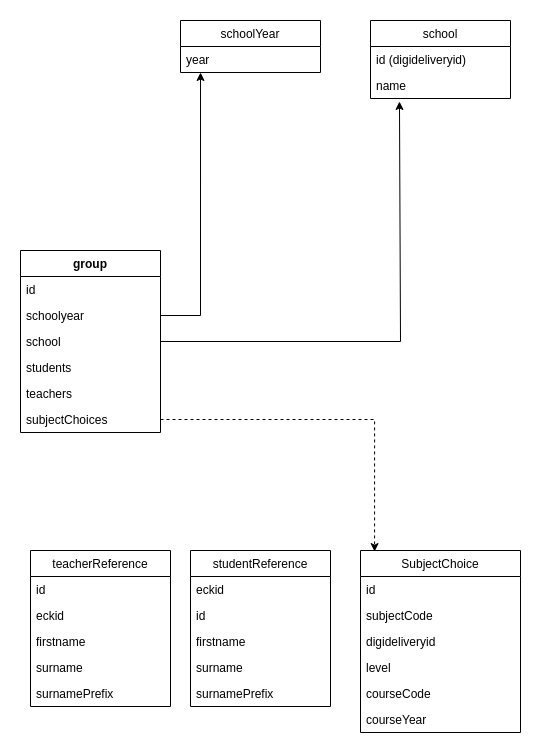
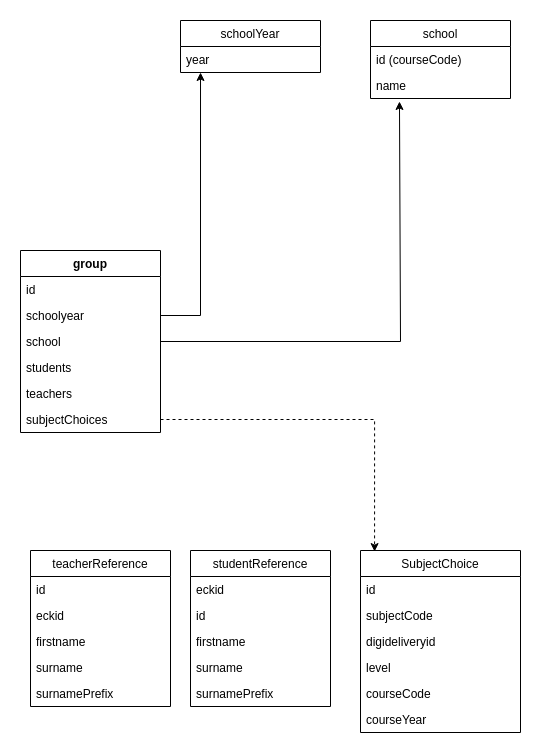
  <mxCell id="0" />
  <mxCell id="1" parent="0" />
  <mxCell id="2" value="SubjectChoice" style="swimlane;fontStyle=0;childLayout=stackLayout;horizontal=1;startSize=26;fillColor=none;horizontalStack=0;resizeParent=1;resizeParentMax=0;resizeLast=0;collapsible=1;marginBottom=0;" parent="1" vertex="1"><mxGeometry x="360" y="550" width="160" height="182" as="geometry"><mxRectangle x="360" y="450" width="110" height="26" as="alternateBounds" /></mxGeometry></mxCell>
  <mxCell id="3" value="id" style="text;strokeColor=none;fillColor=none;align=left;verticalAlign=top;spacingLeft=4;spacingRight=4;overflow=hidden;rotatable=0;points=[[0,0.5],[1,0.5]];portConstraint=eastwest;" parent="2" vertex="1"><mxGeometry y="26" width="160" height="26" as="geometry" /></mxCell>
  <mxCell id="4" value="subjectCode" style="text;strokeColor=none;fillColor=none;align=left;verticalAlign=top;spacingLeft=4;spacingRight=4;overflow=hidden;rotatable=0;points=[[0,0.5],[1,0.5]];portConstraint=eastwest;" parent="2" vertex="1"><mxGeometry y="52" width="160" height="26" as="geometry" /></mxCell>
  <mxCell id="5" value="digideliveryid" style="text;strokeColor=none;fillColor=none;align=left;verticalAlign=top;spacingLeft=4;spacingRight=4;overflow=hidden;rotatable=0;points=[[0,0.5],[1,0.5]];portConstraint=eastwest;" parent="2" vertex="1"><mxGeometry y="78" width="160" height="26" as="geometry" /></mxCell>
  <mxCell id="6" value="level" style="text;strokeColor=none;fillColor=none;align=left;verticalAlign=top;spacingLeft=4;spacingRight=4;overflow=hidden;rotatable=0;points=[[0,0.5],[1,0.5]];portConstraint=eastwest;" parent="2" vertex="1"><mxGeometry y="104" width="160" height="26" as="geometry" /></mxCell>
  <mxCell id="7" value="courseCode" style="text;strokeColor=none;fillColor=none;align=left;verticalAlign=top;spacingLeft=4;spacingRight=4;overflow=hidden;rotatable=0;points=[[0,0.5],[1,0.5]];portConstraint=eastwest;" parent="2" vertex="1"><mxGeometry y="130" width="160" height="26" as="geometry" /></mxCell>
  <mxCell id="8" value="courseYear" style="text;strokeColor=none;fillColor=none;align=left;verticalAlign=top;spacingLeft=4;spacingRight=4;overflow=hidden;rotatable=0;points=[[0,0.5],[1,0.5]];portConstraint=eastwest;" parent="2" vertex="1"><mxGeometry y="156" width="160" height="26" as="geometry" /></mxCell>
  <mxCell id="9" value="school" style="swimlane;fontStyle=0;childLayout=stackLayout;horizontal=1;startSize=26;fillColor=none;horizontalStack=0;resizeParent=1;resizeParentMax=0;resizeLast=0;collapsible=1;marginBottom=0;" parent="1" vertex="1"><mxGeometry x="370" y="20" width="140" height="78" as="geometry" /></mxCell>
- <mxCell id="10" value="id (digideliveryid)" style="text;strokeColor=none;fillColor=none;align=left;verticalAlign=top;spacingLeft=4;spacingRight=4;overflow=hidden;rotatable=0;points=[[0,0.5],[1,0.5]];portConstraint=eastwest;" parent="9" vertex="1"><mxGeometry y="26" width="140" height="26" as="geometry" /></mxCell>
+ <mxCell id="10" value="id (courseCode)" style="text;strokeColor=none;fillColor=none;align=left;verticalAlign=top;spacingLeft=4;spacingRight=4;overflow=hidden;rotatable=0;points=[[0,0.5],[1,0.5]];portConstraint=eastwest;" parent="9" vertex="1"><mxGeometry y="26" width="140" height="26" as="geometry" /></mxCell>
  <mxCell id="11" value="name" style="text;strokeColor=none;fillColor=none;align=left;verticalAlign=top;spacingLeft=4;spacingRight=4;overflow=hidden;rotatable=0;points=[[0,0.5],[1,0.5]];portConstraint=eastwest;" parent="9" vertex="1"><mxGeometry y="52" width="140" height="26" as="geometry" /></mxCell>
  <mxCell id="12" value="schoolYear" style="swimlane;fontStyle=0;childLayout=stackLayout;horizontal=1;startSize=26;fillColor=none;horizontalStack=0;resizeParent=1;resizeParentMax=0;resizeLast=0;collapsible=1;marginBottom=0;" parent="1" vertex="1"><mxGeometry x="180" y="20" width="140" height="52" as="geometry" /></mxCell>
  <mxCell id="13" value="year" style="text;strokeColor=none;fillColor=none;align=left;verticalAlign=top;spacingLeft=4;spacingRight=4;overflow=hidden;rotatable=0;points=[[0,0.5],[1,0.5]];portConstraint=eastwest;" parent="12" vertex="1"><mxGeometry y="26" width="140" height="26" as="geometry" /></mxCell>
  <mxCell id="14" value="group" style="swimlane;fontStyle=1;childLayout=stackLayout;horizontal=1;startSize=26;fillColor=none;horizontalStack=0;resizeParent=1;resizeParentMax=0;resizeLast=0;collapsible=1;marginBottom=0;" parent="1" vertex="1"><mxGeometry x="20" y="250" width="140" height="182" as="geometry" /></mxCell>
  <mxCell id="15" value="id" style="text;strokeColor=none;fillColor=none;align=left;verticalAlign=top;spacingLeft=4;spacingRight=4;overflow=hidden;rotatable=0;points=[[0,0.5],[1,0.5]];portConstraint=eastwest;" parent="14" vertex="1"><mxGeometry y="26" width="140" height="26" as="geometry" /></mxCell>
  <mxCell id="16" value="schoolyear" style="text;strokeColor=none;fillColor=none;align=left;verticalAlign=top;spacingLeft=4;spacingRight=4;overflow=hidden;rotatable=0;points=[[0,0.5],[1,0.5]];portConstraint=eastwest;" parent="14" vertex="1"><mxGeometry y="52" width="140" height="26" as="geometry" /></mxCell>
  <mxCell id="17" value="school" style="text;strokeColor=none;fillColor=none;align=left;verticalAlign=top;spacingLeft=4;spacingRight=4;overflow=hidden;rotatable=0;points=[[0,0.5],[1,0.5]];portConstraint=eastwest;" parent="14" vertex="1"><mxGeometry y="78" width="140" height="26" as="geometry" /></mxCell>
  <mxCell id="18" value="students" style="text;strokeColor=none;fillColor=none;align=left;verticalAlign=top;spacingLeft=4;spacingRight=4;overflow=hidden;rotatable=0;points=[[0,0.5],[1,0.5]];portConstraint=eastwest;" parent="14" vertex="1"><mxGeometry y="104" width="140" height="26" as="geometry" /></mxCell>
  <mxCell id="19" value="teachers" style="text;strokeColor=none;fillColor=none;align=left;verticalAlign=top;spacingLeft=4;spacingRight=4;overflow=hidden;rotatable=0;points=[[0,0.5],[1,0.5]];portConstraint=eastwest;" parent="14" vertex="1"><mxGeometry y="130" width="140" height="26" as="geometry" /></mxCell>
  <mxCell id="20" value="subjectChoices" style="text;strokeColor=none;fillColor=none;align=left;verticalAlign=top;spacingLeft=4;spacingRight=4;overflow=hidden;rotatable=0;points=[[0,0.5],[1,0.5]];portConstraint=eastwest;" parent="14" vertex="1"><mxGeometry y="156" width="140" height="26" as="geometry" /></mxCell>
  <mxCell id="21" style="edgeStyle=orthogonalEdgeStyle;rounded=0;orthogonalLoop=1;jettySize=auto;html=1;entryX=0.143;entryY=1;entryDx=0;entryDy=0;entryPerimeter=0;" parent="1" source="16" target="13" edge="1"><mxGeometry relative="1" as="geometry" /></mxCell>
  <mxCell id="22" style="edgeStyle=orthogonalEdgeStyle;rounded=0;orthogonalLoop=1;jettySize=auto;html=1;entryX=0.207;entryY=1.115;entryDx=0;entryDy=0;entryPerimeter=0;" parent="1" source="17" target="11" edge="1"><mxGeometry relative="1" as="geometry"><mxPoint x="400" y="120" as="targetPoint" /><Array as="points"><mxPoint x="400" y="341" /></Array></mxGeometry></mxCell>
  <mxCell id="23" value="studentReference" style="swimlane;fontStyle=0;childLayout=stackLayout;horizontal=1;startSize=26;fillColor=none;horizontalStack=0;resizeParent=1;resizeParentMax=0;resizeLast=0;collapsible=1;marginBottom=0;" parent="1" vertex="1"><mxGeometry x="190" y="550" width="140" height="156" as="geometry" /></mxCell>
  <mxCell id="24" value="eckid" style="text;strokeColor=none;fillColor=none;align=left;verticalAlign=top;spacingLeft=4;spacingRight=4;overflow=hidden;rotatable=0;points=[[0,0.5],[1,0.5]];portConstraint=eastwest;" parent="23" vertex="1"><mxGeometry y="26" width="140" height="26" as="geometry" /></mxCell>
  <mxCell id="25" value="id" style="text;strokeColor=none;fillColor=none;align=left;verticalAlign=top;spacingLeft=4;spacingRight=4;overflow=hidden;rotatable=0;points=[[0,0.5],[1,0.5]];portConstraint=eastwest;" parent="23" vertex="1"><mxGeometry y="52" width="140" height="26" as="geometry" /></mxCell>
  <mxCell id="26" value="firstname" style="text;strokeColor=none;fillColor=none;align=left;verticalAlign=top;spacingLeft=4;spacingRight=4;overflow=hidden;rotatable=0;points=[[0,0.5],[1,0.5]];portConstraint=eastwest;" parent="23" vertex="1"><mxGeometry y="78" width="140" height="26" as="geometry" /></mxCell>
  <mxCell id="27" value="surname" style="text;strokeColor=none;fillColor=none;align=left;verticalAlign=top;spacingLeft=4;spacingRight=4;overflow=hidden;rotatable=0;points=[[0,0.5],[1,0.5]];portConstraint=eastwest;" parent="23" vertex="1"><mxGeometry y="104" width="140" height="26" as="geometry" /></mxCell>
  <mxCell id="28" value="surnamePrefix" style="text;strokeColor=none;fillColor=none;align=left;verticalAlign=top;spacingLeft=4;spacingRight=4;overflow=hidden;rotatable=0;points=[[0,0.5],[1,0.5]];portConstraint=eastwest;" parent="23" vertex="1"><mxGeometry y="130" width="140" height="26" as="geometry" /></mxCell>
  <mxCell id="29" value="teacherReference" style="swimlane;fontStyle=0;childLayout=stackLayout;horizontal=1;startSize=26;fillColor=none;horizontalStack=0;resizeParent=1;resizeParentMax=0;resizeLast=0;collapsible=1;marginBottom=0;" parent="1" vertex="1"><mxGeometry x="30" y="550" width="140" height="156" as="geometry" /></mxCell>
  <mxCell id="30" value="id" style="text;strokeColor=none;fillColor=none;align=left;verticalAlign=top;spacingLeft=4;spacingRight=4;overflow=hidden;rotatable=0;points=[[0,0.5],[1,0.5]];portConstraint=eastwest;" parent="29" vertex="1"><mxGeometry y="26" width="140" height="26" as="geometry" /></mxCell>
  <mxCell id="31" value="eckid" style="text;strokeColor=none;fillColor=none;align=left;verticalAlign=top;spacingLeft=4;spacingRight=4;overflow=hidden;rotatable=0;points=[[0,0.5],[1,0.5]];portConstraint=eastwest;" parent="29" vertex="1"><mxGeometry y="52" width="140" height="26" as="geometry" /></mxCell>
  <mxCell id="32" value="firstname" style="text;strokeColor=none;fillColor=none;align=left;verticalAlign=top;spacingLeft=4;spacingRight=4;overflow=hidden;rotatable=0;points=[[0,0.5],[1,0.5]];portConstraint=eastwest;" parent="29" vertex="1"><mxGeometry y="78" width="140" height="26" as="geometry" /></mxCell>
  <mxCell id="33" value="surname" style="text;strokeColor=none;fillColor=none;align=left;verticalAlign=top;spacingLeft=4;spacingRight=4;overflow=hidden;rotatable=0;points=[[0,0.5],[1,0.5]];portConstraint=eastwest;" parent="29" vertex="1"><mxGeometry y="104" width="140" height="26" as="geometry" /></mxCell>
  <mxCell id="34" value="surnamePrefix" style="text;strokeColor=none;fillColor=none;align=left;verticalAlign=top;spacingLeft=4;spacingRight=4;overflow=hidden;rotatable=0;points=[[0,0.5],[1,0.5]];portConstraint=eastwest;" parent="29" vertex="1"><mxGeometry y="130" width="140" height="26" as="geometry" /></mxCell>
  <mxCell id="35" style="edgeStyle=orthogonalEdgeStyle;rounded=0;orthogonalLoop=1;jettySize=auto;html=1;entryX=0.088;entryY=0.006;entryDx=0;entryDy=0;entryPerimeter=0;dashed=1;" parent="1" source="20" target="2" edge="1"><mxGeometry relative="1" as="geometry" /></mxCell>
